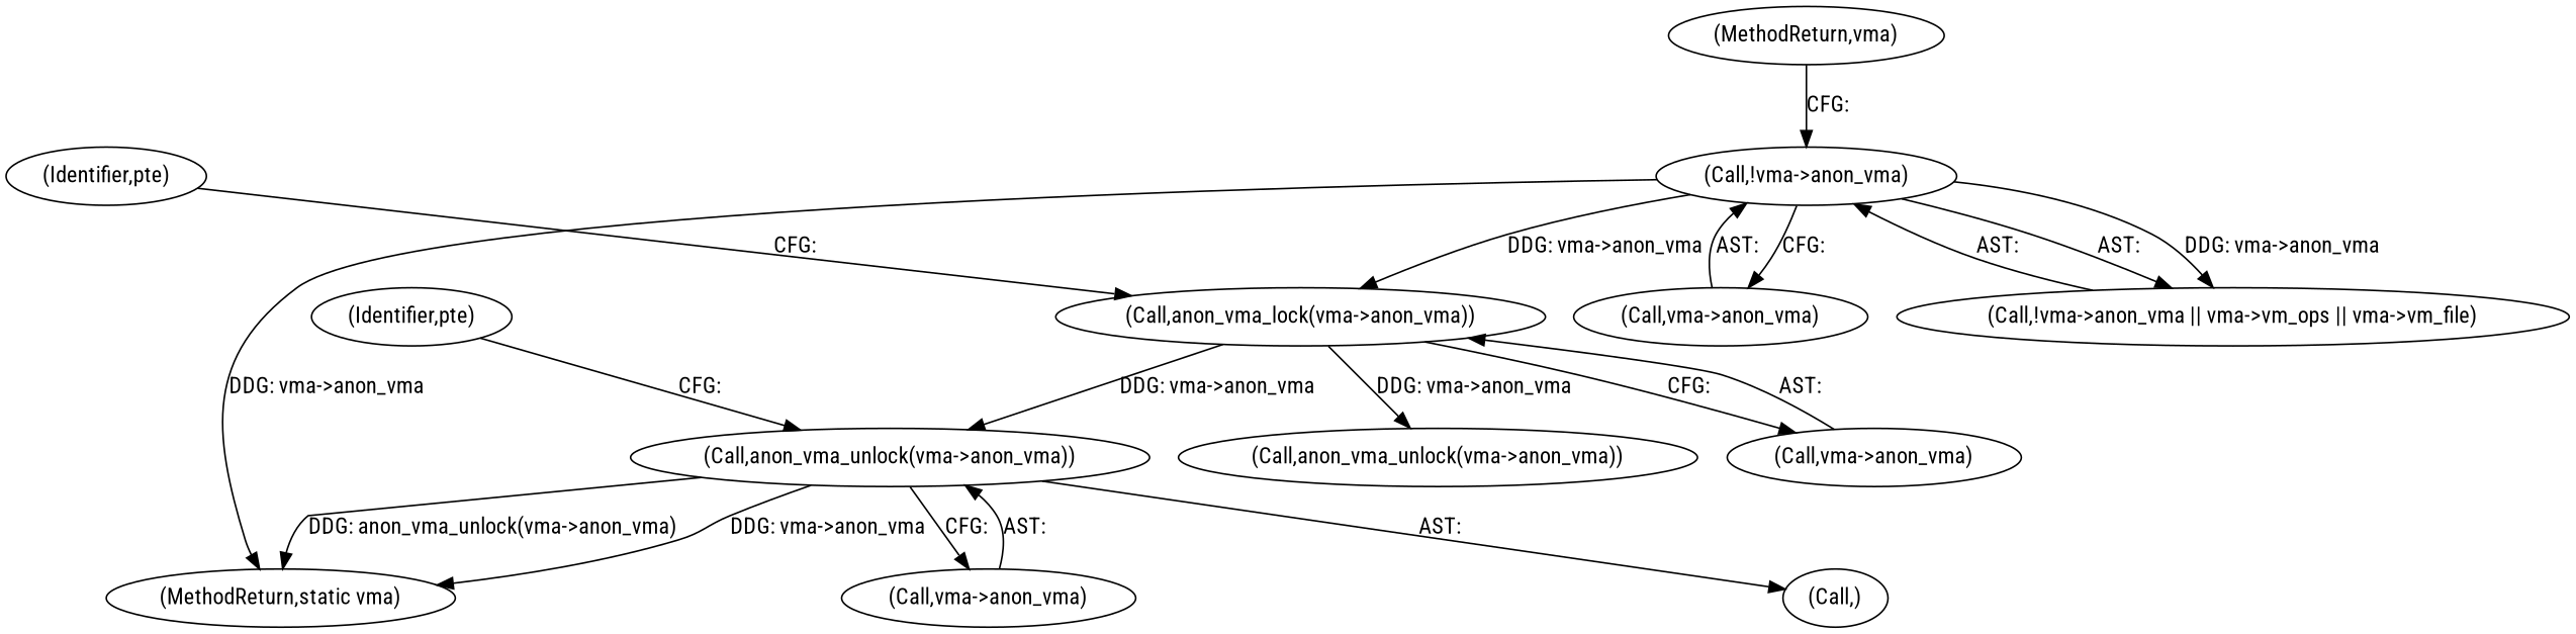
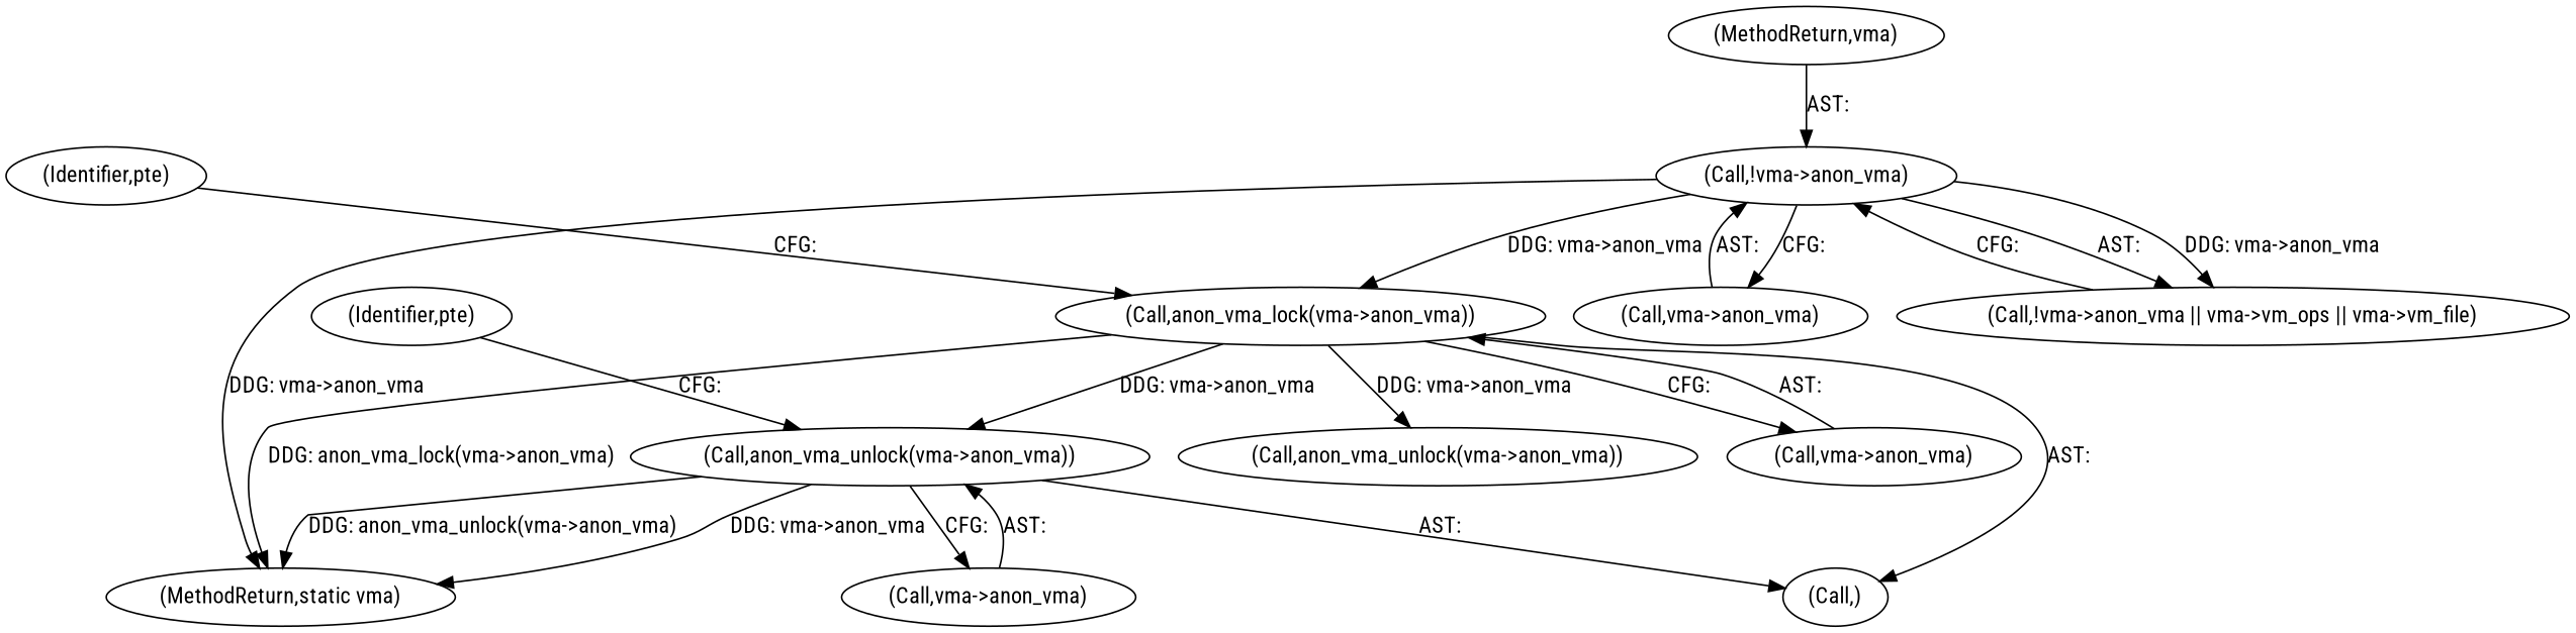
  digraph {
    fontname="Roboto Condensed"
    node [fontname="Roboto Condensed"]
    edge [fontname="Roboto Condensed"]
    n1 [label="(Call,anon_vma_unlock(vma->anon_vma))"]
    n2 [label="(Call,vma->anon_vma)"]
    n3 [label="(Call,)"]
    n4 [label="(MethodReturn,static vma)"]
    n5 [label="(Call,anon_vma_lock(vma->anon_vma))"]
    n6 [label="(Call,anon_vma_unlock(vma->anon_vma))"]
    n7 [label="(Call,vma->anon_vma)"]
    n8 [label="(Call,!vma->anon_vma)"]
    n9 [label="(Call,vma->anon_vma)"]
    n10 [label="(Call,!vma->anon_vma || vma->vm_ops || vma->vm_file)"]
    n11 [label="(Identifier,pte)"]
    n12 [label="(Identifier,pte)"]
    n13 [label="(MethodReturn,vma)"]
    n1 -> n2 [label="CFG: "]
    n1 -> n3 [label="AST: "]
    n1 -> n4 [label="DDG: anon_vma_unlock(vma->anon_vma)"]
    n1 -> n4 [label="DDG: vma->anon_vma"]
    n2 -> n1 [label="AST: "]
    n5 -> n1 [label="DDG: vma->anon_vma"]
+   n5 -> n3 [label="AST: "]
+   n5 -> n4 [label="DDG: anon_vma_lock(vma->anon_vma)"]
    n5 -> n6 [label="DDG: vma->anon_vma"]
    n5 -> n7 [label="CFG: "]
    n7 -> n5 [label="AST: "]
    n8 -> n4 [label="DDG: vma->anon_vma"]
    n8 -> n5 [label="DDG: vma->anon_vma"]
    n8 -> n9 [label="CFG: "]
    n8 -> n10 [label="AST: "]
    n8 -> n10 [label="DDG: vma->anon_vma"]
    n9 -> n8 [label="AST: "]
-   n10 -> n8 [label="AST: "]
+   n10 -> n8 [label="CFG: "]
    n11 -> n5 [label="CFG: "]
    n12 -> n1 [label="CFG: "]
-   n13 -> n8 [label="CFG: "]
+   n13 -> n8 [label="AST: "]
  }
